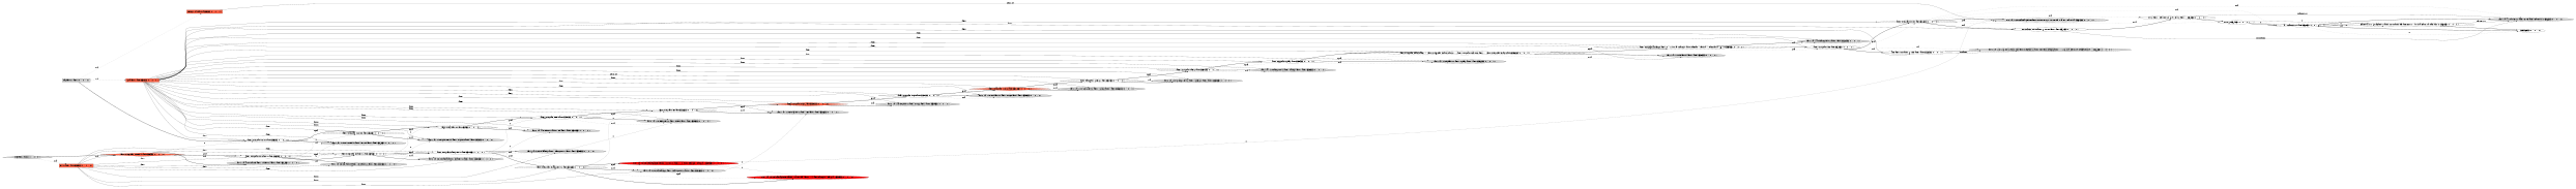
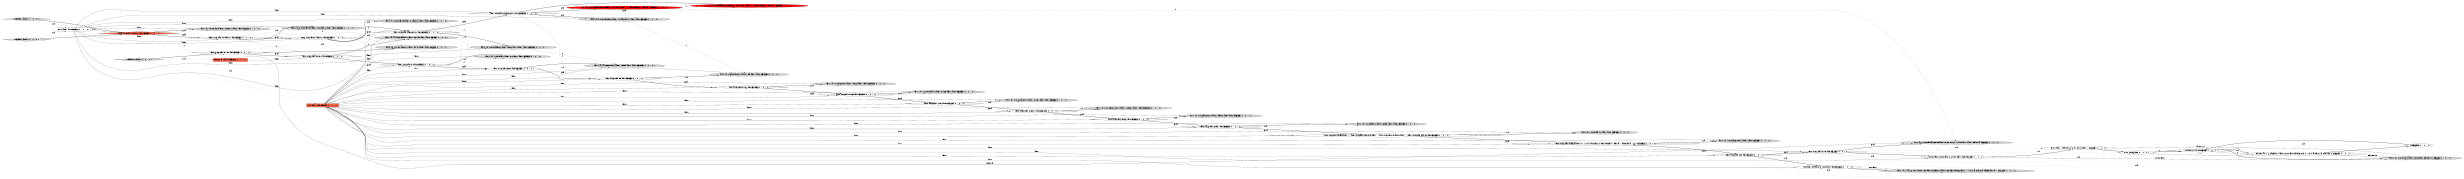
  digraph {
    fontname="DejaVu Sans Mono"
    rankdir=LR
    node [fillcolor=white fontname="DejaVu Sans Mono" shape=ellipse style=filled]
    edge [fontname="DejaVu Sans Mono" style=bold]
-   n1 [fillcolor=tomato label="vector instanceof Float4Vector@@@18@@@['0', '0', '1']" shape=diamond]
+   n1 [label="vector instanceof Float4Vector@@@18@@@['0', '0', '1']" shape=diamond]
    n2 [fillcolor=lightgray label="return new ArrowFloatColumnVector((Float4Vector)vector)@@@19@@@['0', '0', '1']"]
    n3 [label="vector instanceof Float8Vector@@@21@@@['0', '0', '1']" shape=diamond]
    n4 [fillcolor=lightgray label="return new ArrowDoubleColumnVector((Float8Vector)vector)@@@22@@@['0', '0', '1']"]
-   n5 [fillcolor=tomato label="vector instanceof VarCharVector@@@24@@@['0', '0', '1']" shape=diamond]
+   n5 [label="vector instanceof VarCharVector@@@24@@@['0', '0', '1']" shape=diamond]
    n6 [label="vector instanceof BytesColumnVector@@@9@@@['1', '1', '0']" shape=diamond]
    n7 [fillcolor=lightgray label="return new OrcNoHiveBytesVector((BytesColumnVector)vector)@@@10@@@['1', '1', '0']"]
    n8 [label="vector instanceof DecimalColumnVector@@@12@@@['1', '1', '0']" shape=diamond]
    n9 [label="vector instanceof IntVector@@@9@@@['0', '0', '1']" shape=diamond]
    n10 [fillcolor=lightgray label="return new ArrowIntColumnVector((IntVector)vector)@@@10@@@['0', '0', '1']"]
    n11 [label="vector instanceof TimestampColumnVector@@@15@@@['1', '1', '0']" shape=diamond]
-   n12 [label="vector instanceof BigIntVector@@@12@@@['0', '0', '1']" shape=diamond]
+   n12 [label="vector instanceof BigIntVector@@@12@@@['0', '0', '1']"]
    n13 [fillcolor=lightgray label="return new OrcNoHiveDecimalVector((DecimalColumnVector)vector)@@@13@@@['1', '1', '0']"]
+   n14 [fillcolor=lightgray label="createFlinkVector['0', '1', '0']" shape=diamond]
    n15 [fillcolor=tomato label="vector instanceof LongColumnVector@@@3@@@['1', '1', '0']" shape=diamond]
-   n16 [fillcolor=tomato label="ColumnVector vector@@@2@@@['1', '1', '0']" shape=box]
+   n16 [label="ColumnVector vector@@@2@@@['1', '1', '0']" shape=box]
    n17 [fillcolor=lightgray label="return new OrcNoHiveLongVector((LongColumnVector)vector)@@@4@@@['1', '1', '0']"]
    n18 [label="vector instanceof DoubleColumnVector@@@6@@@['1', '1', '0']" shape=diamond]
    n19 [label="vector instanceof TinyIntVector@@@3@@@['0', '0', '1']" shape=diamond]
    n20 [fillcolor=lightgray label="return new OrcNoHiveTimestampVector((TimestampColumnVector)vector)@@@16@@@['1', '1', '0']"]
    n21 [fillcolor=lightgray label="return new OrcNoHiveDoubleVector((DoubleColumnVector)vector)@@@7@@@['1', '1', '0']"]
    n22 [fillcolor=lightgray label="throw new UnsupportedOperationException(String.format(\"Unsupported type %s.\",fieldType))@@@57@@@['0', '0', '1']"]
    n23 [label="ListVector listVector = (ListVector)vector@@@43@@@['0', '0', '1']"]
    n24 [fillcolor=lightgray label="return new ArrowArrayColumnVector(listVector,createColumnVector(listVector.getDataVector(),((ArrayType)fieldType).getElementType()))@@@44@@@['0', '0', '1']"]
    n25 [fillcolor=lightgray label="return new ArrowTinyIntColumnVector((TinyIntVector)vector)@@@4@@@['0', '0', '1']"]
    n26 [label="vector instanceof SmallIntVector@@@6@@@['0', '0', '1']" shape=diamond]
    n27 [fillcolor=lightgray label="return new ArrowTimeColumnVector(vector)@@@37@@@['0', '0', '1']"]
    n28 [label="vector instanceof BitVector@@@15@@@['0', '0', '1']" shape=diamond]
    n29 [fillcolor=lightgray label="return new ArrowBooleanColumnVector((BitVector)vector)@@@16@@@['0', '0', '1']"]
    n30 [fillcolor=red label="throw new UnsupportedOperationException(\"Unsupport vector: \" + vector.getClass().getName())@@@19@@@['1', '0', '0']"]
    n31 [fillcolor=red label="throw new UnsupportedOperationException(\"Unsupported vector: \" + vector.getClass().getName())@@@19@@@['0', '1', '0']"]
    n32 [fillcolor=lightgray label="return new ArrowBigIntColumnVector((BigIntVector)vector)@@@13@@@['0', '0', '1']"]
    n33 [fillcolor=lightgray label="return new ArrowVarCharColumnVector((VarCharVector)vector)@@@25@@@['0', '0', '1']"]
    n34 [label="vector instanceof TimeSecVector || vector instanceof TimeMilliVector || vector instanceof TimeMicroVector || vector instanceof TimeNanoVector@@@36@@@['0', '0', '1']" shape=diamond]
    n35 [label="vector instanceof TimeStampVector && ((ArrowType.Timestamp)vector.getField().getType()).getTimezone() == null@@@39@@@['0', '0', '1']" shape=diamond]
-   n36 [label="vector instanceof ListVector@@@42@@@['0', '0', '1']"]
+   n36 [label="vector instanceof ListVector@@@42@@@['0', '0', '1']" shape=diamond]
    n37 [fillcolor=lightgray label="return new ArrowTimestampColumnVector(vector)@@@40@@@['0', '0', '1']"]
    n38 [fillcolor=lightgray label="return new ArrowSmallIntColumnVector((SmallIntVector)vector)@@@7@@@['0', '0', '1']"]
    n39 [label="vector instanceof DateDayVector@@@33@@@['0', '0', '1']" shape=diamond]
    n40 [fillcolor=lightgray label="return new ArrowDateColumnVector((DateDayVector)vector)@@@34@@@['0', '0', '1']"]
    n41 [label="vector instanceof VarBinaryVector@@@27@@@['0', '0', '1']" shape=diamond]
    n42 [fillcolor=lightgray label="createFlinkVector['1', '0', '0']" shape=diamond]
    n43 [label="int i = 0@@@49@@@['0', '0', '1']"]
    n44 [label="i < fieldColumns.length@@@50@@@['0', '0', '1']" shape=diamond]
    n45 [label="fieldColumns(i( = createColumnVector(structVector.getVectorById(i),((RowType)fieldType).getTypeAt(i))@@@52@@@['0', '0', '1']"]
    n46 [label="++i@@@51@@@['0', '0', '1']"]
    n47 [fillcolor=lightgray label="return new ArrowRowColumnVector(structVector,fieldColumns)@@@54@@@['0', '0', '1']"]
    n48 [fillcolor=lightgray label="return new ArrowVarBinaryColumnVector((VarBinaryVector)vector)@@@28@@@['0', '0', '1']"]
    n49 [label="vector instanceof DecimalVector@@@30@@@['0', '0', '1']" shape=diamond]
    n50 [fillcolor=lightgray label="return new ArrowDecimalColumnVector((DecimalVector)vector)@@@31@@@['0', '0', '1']"]
-   n51 [fillcolor=lightgray label="createColumnVector['0', '0', '1']" shape=box]
+   n51 [fillcolor=lightgray label="createColumnVector['0', '0', '1']" shape=diamond]
    n52 [fillcolor=tomato label="ValueVector vector@@@2@@@['0', '0', '1']" shape=box]
    n53 [fillcolor=tomato label="LogicalType fieldType@@@2@@@['0', '0', '1']" shape=box]
    n54 [label="vector instanceof StructVector@@@46@@@['0', '0', '1']" shape=diamond]
    n55 [label="StructVector structVector = (StructVector)vector@@@47@@@['0', '0', '1']"]
    n56 [label="ColumnVector(( fieldColumns = new ColumnVector((((@@@48@@@['0', '0', '1']"]
    n1 -> n2
    n1 -> n2 [label=true style=dotted]
    n1 -> n3 [label=false style=dotted]
    n1 -> n3
    n3 -> n4 [label=true style=dotted]
    n3 -> n4
    n3 -> n5 [label=false style=dotted]
    n3 -> n5
    n5 -> n33
    n5 -> n33 [label=true style=dotted]
    n5 -> n41
    n5 -> n41 [label=false style=dotted]
    n6 -> n7
    n6 -> n7 [label=true style=dotted]
    n6 -> n8 [label=false style=dotted]
    n6 -> n8
    n6 -> n9 [label=0 style=dashed]
    n7 -> n10 [label=0 style=dashed]
    n8 -> n11 [label=false style=dotted]
    n8 -> n11
    n8 -> n12 [label=0 style=dashed]
    n8 -> n13
    n8 -> n13 [label=true style=dotted]
    n9 -> n10 [label=true style=dotted]
    n9 -> n10
    n9 -> n12 [label=false style=dotted]
    n9 -> n12
    n11 -> n20 [label=true style=dotted]
    n11 -> n20
    n11 -> n28 [label=0 style=dashed]
    n11 -> n30 [label=false style=dotted]
    n11 -> n30
    n11 -> n31
    n11 -> n31 [label=false style=dotted]
    n12 -> n28
    n12 -> n28 [label=false style=dotted]
    n12 -> n32
    n12 -> n32 [label=true style=dotted]
    n13 -> n32 [label=0 style=dashed]
+   n14 -> n15
+   n14 -> n16 [label=true style=dotted]
    n15 -> n17 [label=true style=dotted]
    n15 -> n17
    n15 -> n18
    n15 -> n18 [label=false style=dotted]
    n15 -> n19 [label=0 style=dashed]
    n16 -> n6 [label=vector style=solid]
    n16 -> n7 [label=vector style=solid]
    n16 -> n8 [label=vector style=solid]
    n16 -> n11 [label=vector style=solid]
    n16 -> n13 [label=vector style=solid]
-   n16 -> n15 [label=true style=solid]
+   n16 -> n15 [label=vector style=solid]
    n16 -> n17 [label=vector style=solid]
    n16 -> n18 [label=vector style=solid]
    n16 -> n20 [label=vector style=solid]
    n16 -> n21 [label=vector style=solid]
    n17 -> n25 [label=0 style=dashed]
    n18 -> n6 [label=false style=dotted]
    n18 -> n6
    n18 -> n21
    n18 -> n21 [label=true style=dotted]
    n18 -> n26 [label=0 style=dashed]
    n19 -> n25
    n19 -> n25 [label=true style=dotted]
    n19 -> n26
    n19 -> n26 [label=false style=dotted]
    n20 -> n29 [label=0 style=dashed]
    n21 -> n38 [label=0 style=dashed]
    n23 -> n24
    n23 -> n24 [label=listVector style=solid]
    n26 -> n9 [label=false style=dotted]
    n26 -> n9
    n26 -> n38 [label=true style=dotted]
    n26 -> n38
    n28 -> n1
    n28 -> n1 [label=false style=dotted]
    n28 -> n29
    n28 -> n29 [label=true style=dotted]
    n30 -> n22 [label=0 style=dashed]
    n30 -> n31 [label=0 style=dashed]
    n34 -> n27 [label=true style=dotted]
    n34 -> n27
    n34 -> n35
    n34 -> n35 [label=false style=dotted]
    n35 -> n36 [label=false style=dotted]
    n35 -> n36
    n35 -> n37 [label=true style=dotted]
    n35 -> n37
    n36 -> n23
    n36 -> n23 [label=true style=dotted]
    n36 -> n24 [label=true style=dotted]
    n36 -> n54
    n36 -> n54 [label=false style=dotted]
    n39 -> n34
    n39 -> n34 [label=false style=dotted]
    n39 -> n40
    n39 -> n40 [label=true style=dotted]
    n41 -> n48
    n41 -> n48 [label=true style=dotted]
    n41 -> n49 [label=false style=dotted]
    n41 -> n49
    n42 -> n15
    n42 -> n16 [label=true style=dotted]
    n43 -> n44 [label=i style=solid]
    n43 -> n44
    n43 -> n45 [label=i style=solid]
    n44 -> n45
    n44 -> n45 [label=true style=dotted]
-   n44 -> n46 [label=0 style=dotted]
+   n44 -> n46 [label=true style=dotted]
    n44 -> n47
    n45 -> n44 [label=i style=solid]
    n45 -> n46
    n45 -> n47 [label=fieldColumns style=solid]
    n46 -> n44
    n49 -> n39
    n49 -> n39 [label=false style=dotted]
    n49 -> n50
    n49 -> n50 [label=true style=dotted]
    n51 -> n19
    n51 -> n52 [label=true style=dotted]
    n51 -> n53 [label=true style=dotted]
    n52 -> n1 [label=vector style=solid]
    n52 -> n2 [label=vector style=solid]
    n52 -> n3 [label=vector style=solid]
    n52 -> n4 [label=vector style=solid]
    n52 -> n5 [label=vector style=solid]
    n52 -> n9 [label=vector style=solid]
    n52 -> n10 [label=vector style=solid]
    n52 -> n12 [label=vector style=solid]
-   n52 -> n19 [label=vector style=solid]
    n52 -> n23 [label=vector style=solid]
    n52 -> n25 [label=vector style=solid]
-   n52 -> n26 [label=vector style=solid]
+   n53 -> n26 [label=vector style=solid]
    n52 -> n27 [label=vector style=solid]
    n52 -> n28 [label=vector style=solid]
    n52 -> n29 [label=vector style=solid]
    n52 -> n32 [label=vector style=solid]
    n52 -> n33 [label=vector style=solid]
    n52 -> n34 [label=vector style=solid]
    n52 -> n35 [label=vector style=solid]
    n52 -> n36 [label=vector style=solid]
    n52 -> n37 [label=vector style=solid]
    n52 -> n38 [label=vector style=solid]
    n52 -> n39 [label=vector style=solid]
    n52 -> n40 [label=vector style=solid]
-   n52 -> n41 [label=fieldType style=solid]
+   n52 -> n41 [label=vector style=solid]
    n52 -> n48 [label=vector style=solid]
    n52 -> n49 [label=vector style=solid]
    n52 -> n50 [label=vector style=solid]
    n52 -> n54 [label=vector style=solid]
    n52 -> n55 [label=vector style=solid]
    n53 -> n22 [label=fieldType style=solid]
    n54 -> n22 [label=false style=dotted]
    n54 -> n22
    n54 -> n43 [label=true style=dotted]
    n54 -> n44 [label=true style=dotted]
    n54 -> n47 [label=true style=dotted]
    n54 -> n55 [label=true style=dotted]
    n54 -> n55
    n54 -> n56 [label=true style=dotted]
    n55 -> n47 [label=structVector style=solid]
    n55 -> n56
    n56 -> n43
    n56 -> n47 [label=fieldColumns style=solid]
  }
